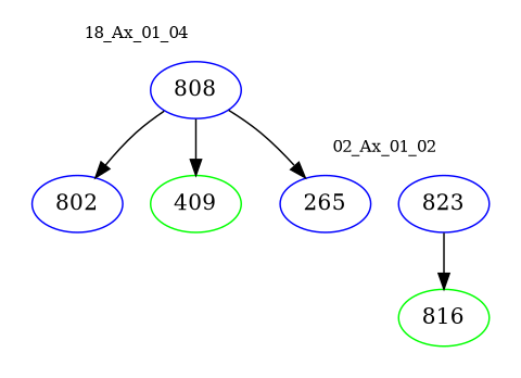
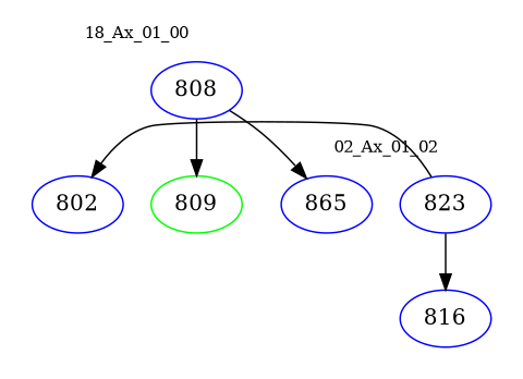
  digraph {
    node [color=blue]
    edge [color=black]
    n1 [label=808]
    n2 [label=802]
-   n3 [color=green label=409]
+   n3 [color=green label=809]
    n4 [label=823]
-   n5 [color=green label=816]
-   n6 [label=265]
+   n5 [label=816]
+   n6 [label=865]
    subgraph cluster_1 {
      color=white
      fontsize=10
-     label="18_Ax_01_04"
+     label="18_Ax_01_00"
      n1
      n2
      n3
    }
    subgraph cluster_2 {
      color=white
      fontsize=10
      label="02_Ax_01_02"
      n4
      n5
      n6
    }
-   n1 -> n2
+   n4 -> n2
    n1 -> n3
    n1 -> n6
    n4 -> n5
  }
